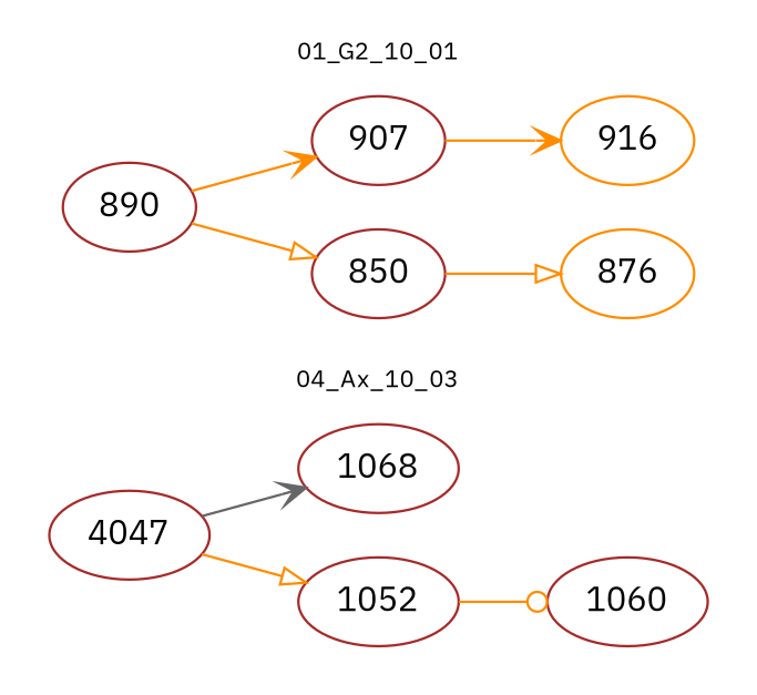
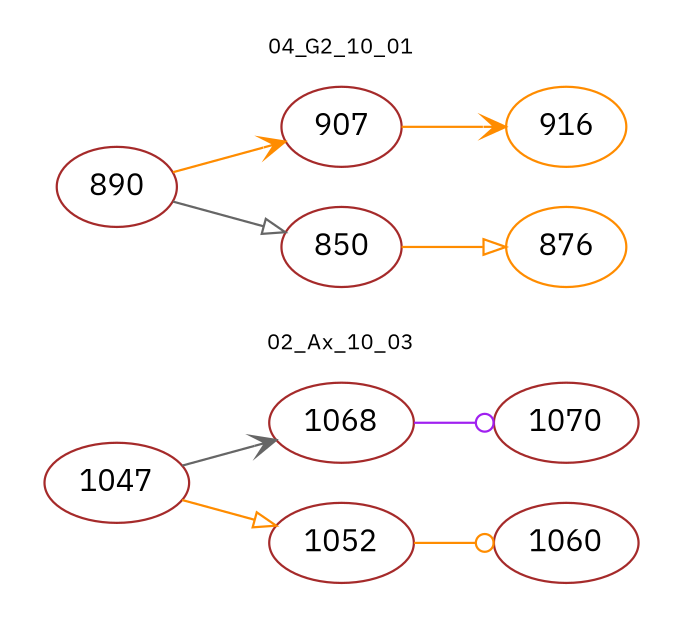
  digraph {
    fontname="IBM Plex Sans"
    rankdir=LR
    node [color=brown fontname="IBM Plex Sans"]
    edge [arrowhead=onormal color=darkorange fontname="IBM Plex Sans"]
-   n1 [label=4047]
+   n1 [label=1047]
    n2 [label=1052]
    n3 [label=1068]
    n4 [label=1060]
+   n5 [label=1070]
    n6 [label=890]
    n7 [label=850]
    n8 [label=907]
    n9 [color=darkorange label=876]
    n10 [color=darkorange label=916]
    subgraph cluster_1 {
      color=white
      fontsize=10
-     label="04_Ax_10_03"
+     label="02_Ax_10_03"
      n1
      n2
      n3
      n4
+     n5
    }
    subgraph cluster_2 {
      color=white
      fontsize=10
-     label="01_G2_10_01"
+     label="04_G2_10_01"
      n6
      n7
      n8
      n9
      n10
    }
    n1 -> n2
    n1 -> n3 [arrowhead=vee color=gray40]
    n2 -> n4 [arrowhead=odot]
-   n6 -> n7
+   n3 -> n5 [arrowhead=odot color=purple]
+   n6 -> n7 [color=gray40]
    n6 -> n8 [arrowhead=vee]
    n7 -> n9
    n8 -> n10 [arrowhead=vee]
  }
